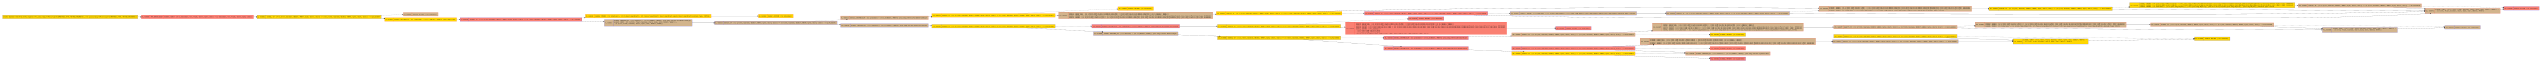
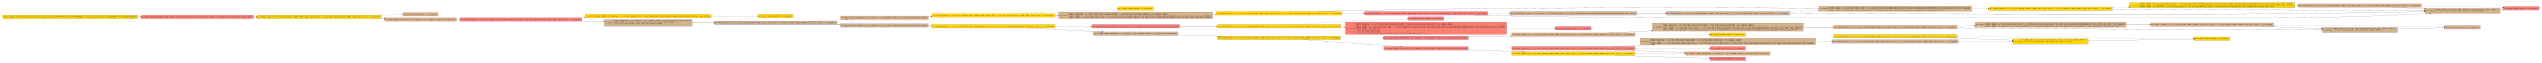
  digraph {
    fontname="Source Code Pro"
    rankdir=LR
    node [color=blue fillcolor=tan fontname="Source Code Pro" shape=record style=filled]
    edge [arrowhead=normal fontname="Source Code Pro"]
    n1 [color=red fillcolor=salmon label="{0\:\ 0x0000|MTH_ENTER_BLOCK\l|0x0000: CONST  (r0 I:?[boolean, int, float, short, byte, char]) = (1 ?[boolean, int, float, short, byte, char]) \l}"]
    n2 [fillcolor=gold label="{1\:\ 0x0001|0x0001: IF  (r4 I:?[int, boolean, OBJECT, ARRAY, byte, short, char]) != (r5 I:?[int, boolean, OBJECT, ARRAY, byte, short, char])  \-\> B:3:0x0004 \l}"]
    n3 [color=red label="{2\:\ 0x0003|0x0003: RETURN  (r0 I:boolean) \l}"]
-   n4 [color=red fillcolor=gold label="{3\:\ 0x0004|0x0004: INSTANCE_OF  (r1 I:boolean) = (r4 I:?[OBJECT, ARRAY]) java.lang.Class \l}"]
+   n4 [color=red label="{3\:\ 0x0004|0x0004: INSTANCE_OF  (r1 I:boolean) = (r4 I:?[OBJECT, ARRAY]) java.lang.Class \l}"]
    n5 [fillcolor=salmon label="{4\:\ 0x0006|0x0006: IF  (r1 I:?[int, boolean, OBJECT, ARRAY, byte, short, char]) == (0 ?[int, boolean, OBJECT, ARRAY, byte, short, char])  \-\> B:7:0x000d \l}"]
    n6 [color=red fillcolor=gold label="{5\:\ 0x0008|0x0008: INVOKE  (r4 I:boolean) = (r4 I:java.lang.Object), (r5 I:java.lang.Object) java.lang.Object.equals(java.lang.Object):boolean type: VIRTUAL \l}"]
    n7 [label="{7\:\ 0x000d|0x000d: INSTANCE_OF  (r1 I:boolean) = (r4 I:?[OBJECT, ARRAY]) java.lang.reflect.ParameterizedType \l0x000f: CONST  (r2 I:?[int, float, boolean, short, byte, char, OBJECT, ARRAY]) = \l  (0 ?[int, float, boolean, short, byte, char, OBJECT, ARRAY])\l \l}"]
    n8 [color=red fillcolor=gold label="{6\:\ 0x000c|0x000c: RETURN  (r4 I:boolean) \l}"]
    n9 [label="{8\:\ 0x0010|0x0010: IF  (r1 I:?[int, boolean, OBJECT, ARRAY, byte, short, char]) == (0 ?[int, boolean, OBJECT, ARRAY, byte, short, char])  \-\> B:24:0x004c \l}"]
    n10 [color=red label="{9\:\ 0x0012|0x0012: INSTANCE_OF  (r1 I:boolean) = (r5 I:?[OBJECT, ARRAY]) java.lang.reflect.ParameterizedType \l}"]
    n11 [label="{24\:\ 0x004c|0x004c: INSTANCE_OF  (r1 I:boolean) = (r4 I:?[OBJECT, ARRAY]) java.lang.reflect.GenericArrayType \l}"]
    n12 [color=red fillcolor=gold label="{10\:\ 0x0014|0x0014: IF  (r1 I:?[int, boolean, OBJECT, ARRAY, byte, short, char]) != (0 ?[int, boolean, OBJECT, ARRAY, byte, short, char])  \-\> B:12:0x0017 \l}"]
    n13 [fillcolor=gold label="{25\:\ 0x004e|0x004e: IF  (r1 I:?[int, boolean, OBJECT, ARRAY, byte, short, char]) == (0 ?[int, boolean, OBJECT, ARRAY, byte, short, char])  \-\> B:31:0x0066 \l}"]
    n14 [color=red fillcolor=gold label="{11\:\ 0x0016|0x0016: RETURN  (r2 I:boolean) \l}"]
    n15 [color=red label="{12\:\ 0x0017|0x0017: CHECK_CAST  (r4 I:java.lang.reflect.ParameterizedType) = (java.lang.reflect.ParameterizedType) (r4 I:?[OBJECT, ARRAY]) \l0x0019: CHECK_CAST  (r5 I:java.lang.reflect.ParameterizedType) = (java.lang.reflect.ParameterizedType) (r5 I:?[OBJECT, ARRAY]) \l0x001b: INVOKE  (r1 I:java.lang.reflect.Type) = (r4 I:java.lang.reflect.ParameterizedType) java.lang.reflect.ParameterizedType.getOwnerType():java.lang.reflect.Type type: INTERFACE \l0x001f: INVOKE  (r3 I:java.lang.reflect.Type) = (r5 I:java.lang.reflect.ParameterizedType) java.lang.reflect.ParameterizedType.getOwnerType():java.lang.reflect.Type type: INTERFACE \l}"]
    n16 [color=red fillcolor=gold label="{13\:\ 0x0023|0x0023: IF  (r1 I:?[int, boolean, OBJECT, ARRAY, byte, short, char]) == (r3 I:?[int, boolean, OBJECT, ARRAY, byte, short, char])  \-\> B:17:0x002d \l}"]
    n17 [fillcolor=salmon label="{14\:\ 0x0025|0x0025: IF  (r1 I:?[int, boolean, OBJECT, ARRAY, byte, short, char]) == (0 ?[int, boolean, OBJECT, ARRAY, byte, short, char])  \-\> B:22:0x004a \l}"]
    n18 [color=red label="{17\:\ 0x002d|0x002d: INVOKE  (r1 I:java.lang.reflect.Type) = (r4 I:java.lang.reflect.ParameterizedType) java.lang.reflect.ParameterizedType.getRawType():java.lang.reflect.Type type: INTERFACE \l0x0031: INVOKE  (r3 I:java.lang.reflect.Type) = (r5 I:java.lang.reflect.ParameterizedType) java.lang.reflect.ParameterizedType.getRawType():java.lang.reflect.Type type: INTERFACE \l0x0035: INVOKE  (r1 I:boolean) = (r1 I:java.lang.Object), (r3 I:java.lang.Object) java.lang.Object.equals(java.lang.Object):boolean type: VIRTUAL \l}"]
    n19 [label="{15\:\ 0x0027|0x0027: INVOKE  (r1 I:boolean) = (r1 I:java.lang.Object), (r3 I:java.lang.Object) java.lang.Object.equals(java.lang.Object):boolean type: VIRTUAL \l}"]
    n20 [color=red label="{22\:\ 0x004a|0x004a: CONST  (r0 I:?[int, float, boolean, short, byte, char, OBJECT, ARRAY]) = \l  (0 ?[int, float, boolean, short, byte, char, OBJECT, ARRAY])\l \l}"]
    n21 [fillcolor=gold label="{18\:\ 0x0039|0x0039: IF  (r1 I:?[int, boolean, OBJECT, ARRAY, byte, short, char]) == (0 ?[int, boolean, OBJECT, ARRAY, byte, short, char])  \-\> B:22:0x004a \l}"]
    n22 [label="{16\:\ 0x002b|0x002b: IF  (r1 I:?[int, boolean, OBJECT, ARRAY, byte, short, char]) == (0 ?[int, boolean, OBJECT, ARRAY, byte, short, char])  \-\> B:22:0x004a \l}"]
    n23 [fillcolor=salmon label="{23\:\ 0x004b|0x004b: RETURN  (r0 I:boolean) \l}"]
    n24 [fillcolor=gold label="{19\:\ 0x003b|0x003b: INVOKE  (r4 I:java.lang.reflect.Type[]) = (r4 I:java.lang.reflect.ParameterizedType) java.lang.reflect.ParameterizedType.getActualTypeArguments():java.lang.reflect.Type[] type: INTERFACE \l0x003f: INVOKE  (r5 I:java.lang.reflect.Type[]) = (r5 I:java.lang.reflect.ParameterizedType) java.lang.reflect.ParameterizedType.getActualTypeArguments():java.lang.reflect.Type[] type: INTERFACE \l0x0043: INVOKE  (r4 I:boolean) = (r4 I:java.lang.Object[]), (r5 I:java.lang.Object[]) java.util.Arrays.equals(java.lang.Object[], java.lang.Object[]):boolean type: STATIC \l}"]
    n25 [color=red label="{20\:\ 0x0047|0x0047: IF  (r4 I:?[int, boolean, OBJECT, ARRAY, byte, short, char]) == (0 ?[int, boolean, OBJECT, ARRAY, byte, short, char])  \-\> B:22:0x004a \l}"]
    n26 [fillcolor=salmon label="{26\:\ 0x0050|0x0050: INSTANCE_OF  (r0 I:boolean) = (r5 I:?[OBJECT, ARRAY]) java.lang.reflect.GenericArrayType \l}"]
    n27 [label="{31\:\ 0x0066|0x0066: INSTANCE_OF  (r1 I:boolean) = (r4 I:?[OBJECT, ARRAY]) java.lang.reflect.WildcardType \l}"]
    n28 [fillcolor=gold label="{27\:\ 0x0052|0x0052: IF  (r0 I:?[int, boolean, OBJECT, ARRAY, byte, short, char]) != (0 ?[int, boolean, OBJECT, ARRAY, byte, short, char])  \-\> B:29:0x0055 \l}"]
    n29 [fillcolor=gold label="{32\:\ 0x0068|0x0068: IF  (r1 I:?[int, boolean, OBJECT, ARRAY, byte, short, char]) == (0 ?[int, boolean, OBJECT, ARRAY, byte, short, char])  \-\> B:43:0x0092 \l}"]
    n30 [fillcolor=salmon label="{28\:\ 0x0054|0x0054: RETURN  (r2 I:boolean) \l}"]
    n31 [color=red fillcolor=salmon label="{29\:\ 0x0055|0x0055: CHECK_CAST  (r4 I:java.lang.reflect.GenericArrayType) = (java.lang.reflect.GenericArrayType) (r4 I:?[OBJECT, ARRAY]) \l0x0057: CHECK_CAST  (r5 I:java.lang.reflect.GenericArrayType) = (java.lang.reflect.GenericArrayType) (r5 I:?[OBJECT, ARRAY]) \l0x0059: INVOKE  (r4 I:java.lang.reflect.Type) = (r4 I:java.lang.reflect.GenericArrayType) java.lang.reflect.GenericArrayType.getGenericComponentType():java.lang.reflect.Type type: INTERFACE \l0x005d: INVOKE  (r5 I:java.lang.reflect.Type) = (r5 I:java.lang.reflect.GenericArrayType) java.lang.reflect.GenericArrayType.getGenericComponentType():java.lang.reflect.Type type: INTERFACE \l0x0061: INVOKE  (r4 I:boolean) = \l  (r4 I:java.lang.reflect.Type)\l  (r5 I:java.lang.reflect.Type)\l retrofit2.Utils.equals(java.lang.reflect.Type, java.lang.reflect.Type):boolean type: STATIC \l}"]
    n32 [fillcolor=salmon label="{30\:\ 0x0065|0x0065: RETURN  (r4 I:boolean) \l}"]
    n33 [fillcolor=salmon label="{33\:\ 0x006a|0x006a: INSTANCE_OF  (r1 I:boolean) = (r5 I:?[OBJECT, ARRAY]) java.lang.reflect.WildcardType \l}"]
    n34 [fillcolor=salmon label="{43\:\ 0x0092|0x0092: INSTANCE_OF  (r1 I:boolean) = (r4 I:?[OBJECT, ARRAY]) java.lang.reflect.TypeVariable \l}"]
    n35 [color=red label="{34\:\ 0x006c|0x006c: IF  (r1 I:?[int, boolean, OBJECT, ARRAY, byte, short, char]) != (0 ?[int, boolean, OBJECT, ARRAY, byte, short, char])  \-\> B:36:0x006f \l}"]
    n36 [color=red fillcolor=gold label="{44\:\ 0x0094|0x0094: IF  (r1 I:?[int, boolean, OBJECT, ARRAY, byte, short, char]) == (0 ?[int, boolean, OBJECT, ARRAY, byte, short, char])  \-\> B:55:0x00ba \l}"]
    n37 [fillcolor=gold label="{35\:\ 0x006e|0x906e: RETURN  (r2 I:boolean) \l}"]
    n38 [color=red label="{36\:\ 0x006f|0x006f: CHECK_CAST  (r4 I:java.lang.reflect.WildcardType) = (java.lang.reflect.WildcardType) (r4 I:?[OBJECT, ARRAY]) \l0x0071: CHECK_CAST  (r5 I:java.lang.reflect.WildcardType) = (java.lang.reflect.WildcardType) (r5 I:?[OBJECT, ARRAY]) \l0x0073: INVOKE  (r1 I:java.lang.reflect.Type[]) = (r4 I:java.lang.reflect.WildcardType) java.lang.reflect.WildcardType.getUpperBounds():java.lang.reflect.Type[] type: INTERFACE \l0x0077: INVOKE  (r3 I:java.lang.reflect.Type[]) = (r5 I:java.lang.reflect.WildcardType) java.lang.reflect.WildcardType.getUpperBounds():java.lang.reflect.Type[] type: INTERFACE \l0x007b: INVOKE  (r1 I:boolean) = (r1 I:java.lang.Object[]), (r3 I:java.lang.Object[]) java.util.Arrays.equals(java.lang.Object[], java.lang.Object[]):boolean type: STATIC \l}"]
    n39 [color=red label="{37\:\ 0x007f|0x007f: IF  (r1 I:?[int, boolean, OBJECT, ARRAY, byte, short, char]) == (0 ?[int, boolean, OBJECT, ARRAY, byte, short, char])  \-\> B:41:0x0090 \l}"]
    n40 [color=red label="{38\:\ 0x0081|0x0081: INVOKE  (r4 I:java.lang.reflect.Type[]) = (r4 I:java.lang.reflect.WildcardType) java.lang.reflect.WildcardType.getLowerBounds():java.lang.reflect.Type[] type: INTERFACE \l0x0085: INVOKE  (r5 I:java.lang.reflect.Type[]) = (r5 I:java.lang.reflect.WildcardType) java.lang.reflect.WildcardType.getLowerBounds():java.lang.reflect.Type[] type: INTERFACE \l0x0089: INVOKE  (r4 I:boolean) = (r4 I:java.lang.Object[]), (r5 I:java.lang.Object[]) java.util.Arrays.equals(java.lang.Object[], java.lang.Object[]):boolean type: STATIC \l}"]
    n41 [label="{41\:\ 0x0090|0x0090: CONST  (r0 I:?[int, float, boolean, short, byte, char, OBJECT, ARRAY]) = \l  (0 ?[int, float, boolean, short, byte, char, OBJECT, ARRAY])\l \l}"]
    n42 [color=red label="{39\:\ 0x008d|0x008d: IF  (r4 I:?[int, boolean, OBJECT, ARRAY, byte, short, char]) == (0 ?[int, boolean, OBJECT, ARRAY, byte, short, char])  \-\> B:41:0x0090 \l}"]
    n43 [label="{42\:\ 0x0091|0x0091: RETURN  (r0 I:boolean) \l}"]
    n44 [color=red label="{45\:\ 0x0096|0x0096: INSTANCE_OF  (r1 I:boolean) = (r5 I:?[OBJECT, ARRAY]) java.lang.reflect.TypeVariable \l}"]
    n45 [fillcolor=salmon label="{55\:\ 0x00ba|0x00ba: RETURN  (r2 I:boolean) \l}"]
    n46 [fillcolor=salmon label="{46\:\ 0x0098|0x0098: IF  (r1 I:?[int, boolean, OBJECT, ARRAY, byte, short, char]) != (0 ?[int, boolean, OBJECT, ARRAY, byte, short, char])  \-\> B:48:0x009b \l}"]
    n47 [color=red fillcolor=salmon label="{47\:\ 0x009a|0x009a: RETURN  (r2 I:boolean) \l}"]
    n48 [color=red label="{48\:\ 0x009b|0x009b: CHECK_CAST  (r4 I:java.lang.reflect.TypeVariable) = (java.lang.reflect.TypeVariable) (r4 I:?[OBJECT, ARRAY]) \l0x009d: CHECK_CAST  (r5 I:java.lang.reflect.TypeVariable) = (java.lang.reflect.TypeVariable) (r5 I:?[OBJECT, ARRAY]) \l0x009f: INVOKE  (r1 I:java.lang.reflect.GenericDeclaration) = (r4 I:java.lang.reflect.TypeVariable) java.lang.reflect.TypeVariable.getGenericDeclaration():java.lang.reflect.GenericDeclaration type: INTERFACE \l0x00a3: INVOKE  (r3 I:java.lang.reflect.GenericDeclaration) = (r5 I:java.lang.reflect.TypeVariable) java.lang.reflect.TypeVariable.getGenericDeclaration():java.lang.reflect.GenericDeclaration type: INTERFACE \l}"]
    n49 [label="{49\:\ 0x00a7|0x00a7: IF  (r1 I:?[int, boolean, OBJECT, ARRAY, byte, short, char]) != (r3 I:?[int, boolean, OBJECT, ARRAY, byte, short, char])  \-\> B:53:0x00b8 \l}"]
    n50 [fillcolor=gold label="{53\:\ 0x00b8|0x00b8: CONST  (r0 I:?[int, float, boolean, short, byte, char, OBJECT, ARRAY]) = \l  (0 ?[int, float, boolean, short, byte, char, OBJECT, ARRAY])\l \l}"]
    n51 [fillcolor=gold label="{54\:\ 0x00b9|0x00b9: RETURN  (r0 I:boolean) \l}"]
    n52 [fillcolor=gold label="{51\:\ 0x00b5|0x00b5: IF  (r4 I:?[int, boolean, OBJECT, ARRAY, byte, short, char]) == (0 ?[int, boolean, OBJECT, ARRAY, byte, short, char])  \-\> B:53:0x00b8 \l}"]
    n53 [fillcolor=gold label="{static boolean retrofit2.Utils.equals((r4 I:java.lang.reflect.Type A[IMMUTABLE_TYPE, METHOD_ARGUMENT]), (r5 I:java.lang.reflect.Type A[IMMUTABLE_TYPE, METHOD_ARGUMENT])) }"]
    n1 -> n2 [arrowhead=box]
    n2 -> n3 [style=dashed]
    n2 -> n4 [arrowhead=box]
    n4 -> n5
    n5 -> n6 [style=dashed]
    n5 -> n7
    n6 -> n8
    n7 -> n9 [arrowhead=box]
    n9 -> n10 [style=dashed]
    n9 -> n11
    n10 -> n12 [arrowhead=box]
    n11 -> n13
    n12 -> n14 [style=dashed]
    n12 -> n15
    n13 -> n26 [style=dashed]
    n13 -> n27 [arrowhead=box]
    n15 -> n16
    n16 -> n17 [style=dashed]
    n16 -> n18
    n17 -> n19 [style=dashed]
    n17 -> n20
    n18 -> n21 [arrowhead=box]
    n19 -> n22 [arrowhead=box]
    n20 -> n23 [arrowhead=box]
    n21 -> n20 [arrowhead=box]
    n21 -> n24 [arrowhead=box style=dashed]
    n22 -> n18 [style=dashed]
    n22 -> n20
    n24 -> n25
    n25 -> n20 [arrowhead=box]
    n25 -> n23 [arrowhead=box style=dashed]
    n26 -> n28
    n27 -> n29
    n28 -> n30 [arrowhead=box style=dashed]
    n28 -> n31
    n29 -> n33 [arrowhead=box style=dashed]
    n29 -> n34
    n31 -> n32 [arrowhead=box]
    n33 -> n35
    n34 -> n36
    n35 -> n37 [arrowhead=box style=dashed]
    n35 -> n38 [arrowhead=box]
    n36 -> n44 [style=dashed]
    n36 -> n45 [arrowhead=box]
    n38 -> n39
    n39 -> n40 [arrowhead=box style=dashed]
    n39 -> n41
    n40 -> n42
    n41 -> n43 [arrowhead=box]
    n42 -> n41 [arrowhead=box]
    n42 -> n43 [style=dashed]
    n46 -> n44
    n46 -> n47 [style=dashed]
    n46 -> n48 [arrowhead=box]
    n48 -> n49 [arrowhead=box]
    n49 -> n50 [arrowhead=box]
    n50 -> n51
    n52 -> n50 [arrowhead=box]
    n52 -> n51 [arrowhead=box style=dashed]
    n53 -> n1 [arrowhead=box]
  }
